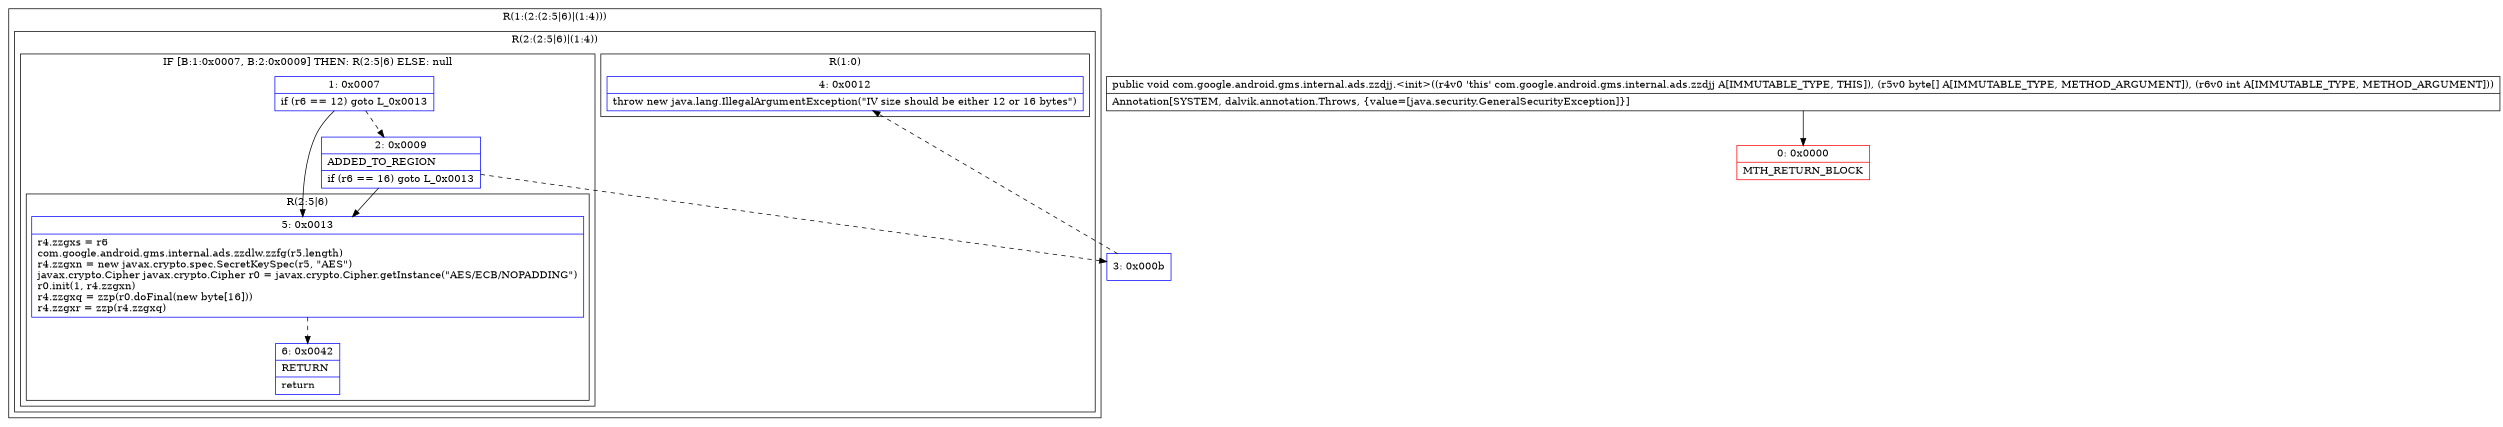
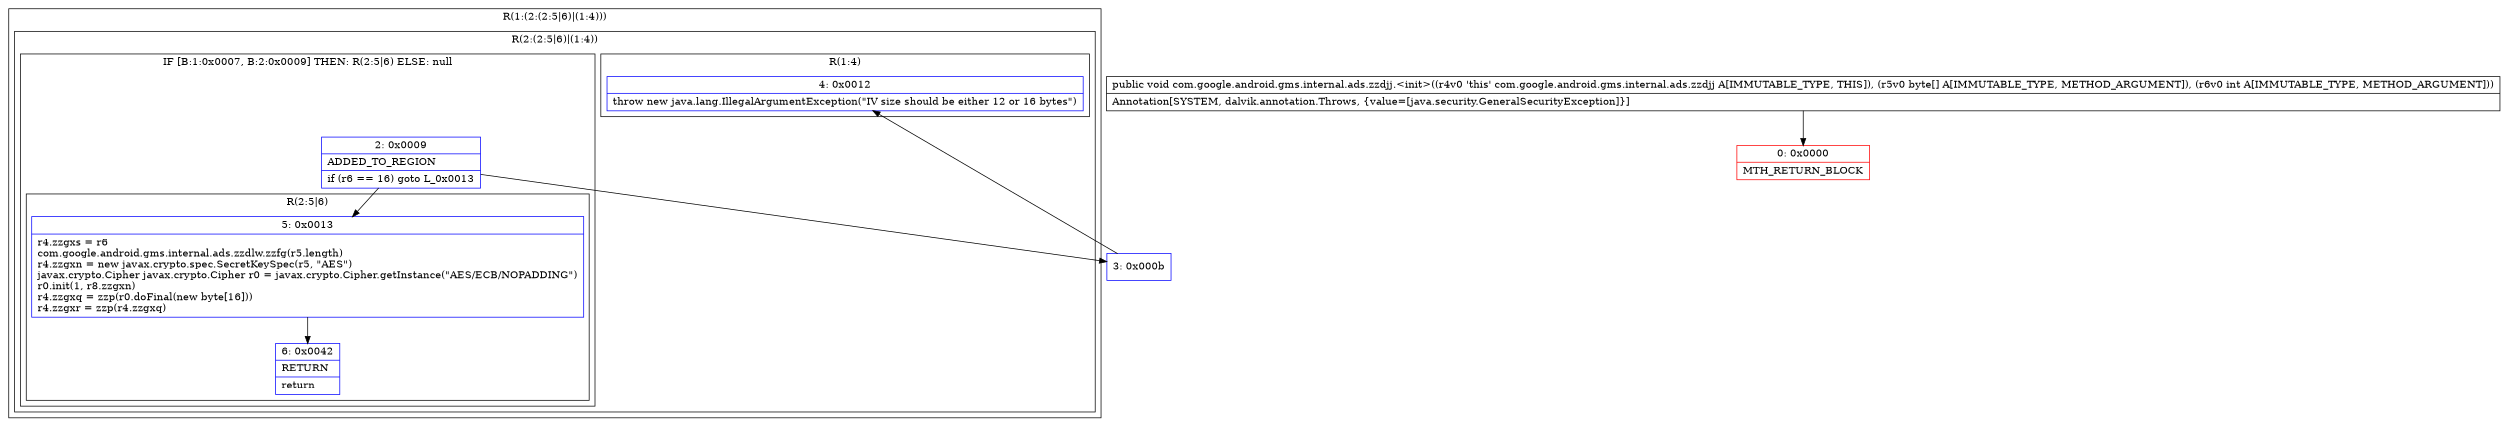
  digraph {
    node [color=blue shape=record]
-   n1 [label="{5\:\ 0x0013|r4.zzgxs = r6\lcom.google.android.gms.internal.ads.zzdlw.zzfg(r5.length)\lr4.zzgxn = new javax.crypto.spec.SecretKeySpec(r5, \"AES\")\ljavax.crypto.Cipher javax.crypto.Cipher r0 = javax.crypto.Cipher.getInstance(\"AES\/ECB\/NOPADDING\")\lr0.init(1, r4.zzgxn)\lr4.zzgxq = zzp(r0.doFinal(new byte[16]))\lr4.zzgxr = zzp(r4.zzgxq)\l}"]
+   n1 [label="{5\:\ 0x0013|r4.zzgxs = r6\lcom.google.android.gms.internal.ads.zzdlw.zzfg(r5.length)\lr4.zzgxn = new javax.crypto.spec.SecretKeySpec(r5, \"AES\")\ljavax.crypto.Cipher javax.crypto.Cipher r0 = javax.crypto.Cipher.getInstance(\"AES\/ECB\/NOPADDING\")\lr0.init(1, r8.zzgxn)\lr4.zzgxq = zzp(r0.doFinal(new byte[16]))\lr4.zzgxr = zzp(r4.zzgxq)\l}"]
    n2 [label="{6\:\ 0x0042|RETURN\l|return\l}"]
-   n3 [label="{1\:\ 0x0007|if (r6 == 12) goto L_0x0013\l}"]
    n4 [label="{2\:\ 0x0009|ADDED_TO_REGION\l|if (r6 == 16) goto L_0x0013\l}"]
    n5 [label="{4\:\ 0x0012|throw new java.lang.IllegalArgumentException(\"IV size should be either 12 or 16 bytes\")\l}"]
    n6 [label="{3\:\ 0x000b}"]
    n7 [color=red label="{0\:\ 0x0000|MTH_RETURN_BLOCK\l}"]
    n8 [label="{public void com.google.android.gms.internal.ads.zzdjj.\<init\>((r4v0 'this' com.google.android.gms.internal.ads.zzdjj A[IMMUTABLE_TYPE, THIS]), (r5v0 byte[] A[IMMUTABLE_TYPE, METHOD_ARGUMENT]), (r6v0 int A[IMMUTABLE_TYPE, METHOD_ARGUMENT]))  | Annotation[SYSTEM, dalvik.annotation.Throws, \{value=[java.security.GeneralSecurityException]\}]\l}" color=""]
    subgraph cluster_1 {
      label="R(1:(2:(2:5|6)|(1:4)))"
      subgraph cluster_2 {
        label="R(2:(2:5|6)|(1:4))"
        subgraph cluster_3 {
          label="IF [B:1:0x0007, B:2:0x0009] THEN: R(2:5|6) ELSE: null"
-         n3
          n4
          subgraph cluster_4 {
            label="R(2:5|6)"
            n1
            n2
          }
        }
        subgraph cluster_5 {
-         label="R(1:0)"
+         label="R(1:4)"
          n5
        }
      }
    }
-   n1 -> n2 [style=dashed]
-   n3 -> n1
-   n3 -> n4 [style=dashed]
+   n1 -> n2
    n4 -> n1
-   n4 -> n6 [style=dashed]
-   n6 -> n5 [style=dashed]
+   n4 -> n6 [style=solid]
+   n6 -> n5
    n8 -> n7
  }
